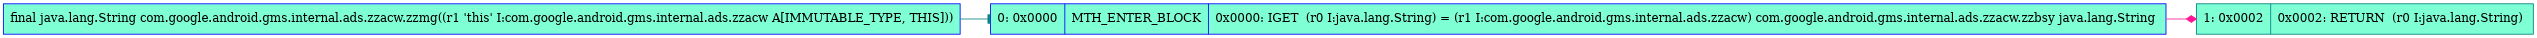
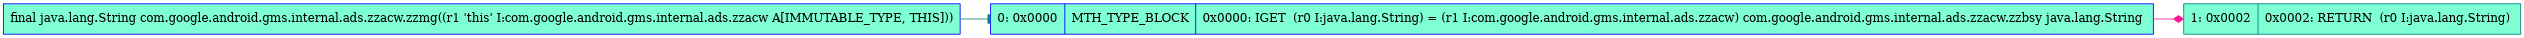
  digraph {
    rankdir=LR
    node [shape=record style=filled fillcolor=aquamarine color=blue]
-   n1 [label="{0\:\ 0x0000|MTH_ENTER_BLOCK\l|0x0000: IGET  (r0 I:java.lang.String) = (r1 I:com.google.android.gms.internal.ads.zzacw) com.google.android.gms.internal.ads.zzacw.zzbsy java.lang.String \l}"]
+   n1 [label="{0\:\ 0x0000|MTH_TYPE_BLOCK\l|0x0000: IGET  (r0 I:java.lang.String) = (r1 I:com.google.android.gms.internal.ads.zzacw) com.google.android.gms.internal.ads.zzacw.zzbsy java.lang.String \l}"]
    n2 [label="{1\:\ 0x0002|0x0002: RETURN  (r0 I:java.lang.String) \l}" color=teal]
    n3 [label="{final java.lang.String com.google.android.gms.internal.ads.zzacw.zzmg((r1 'this' I:com.google.android.gms.internal.ads.zzacw A[IMMUTABLE_TYPE, THIS])) }"]
    n1 -> n2 [color=deeppink arrowhead=diamond]
    n3 -> n1 [color=teal arrowhead=tee]
  }
